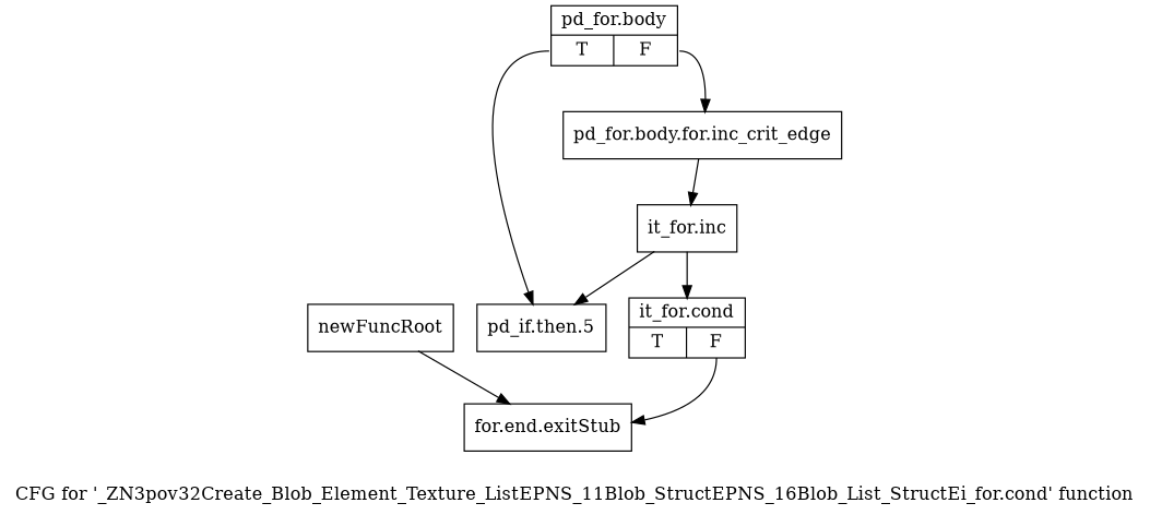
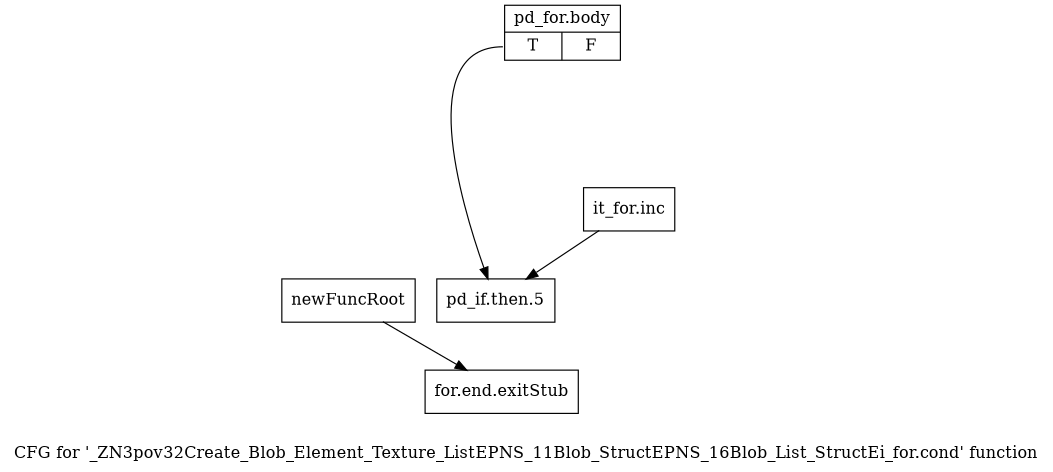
  digraph {
    label="CFG for '_ZN3pov32Create_Blob_Element_Texture_ListEPNS_11Blob_StructEPNS_16Blob_List_StructEi_for.cond' function"
    node [shape=record]
    n1 [label="{newFuncRoot}"]
    n2 [label="{for.end.exitStub}"]
-   n3 [label="{it_for.cond|{<s0>T|<s1>F}}"]
    n4 [label="{pd_for.body|{<s0>T|<s1>F}}"]
    n5 [label="{pd_if.then.5}"]
-   n6 [label="{pd_for.body.for.inc_crit_edge}"]
    n7 [label="{it_for.inc}"]
    n1 -> n2
-   n3 -> n2 [tailport=s1]
    n4 -> n5 [tailport=s0]
-   n4 -> n6 [tailport=s1]
-   n6 -> n7
-   n7 -> n3
    n7 -> n5
  }
